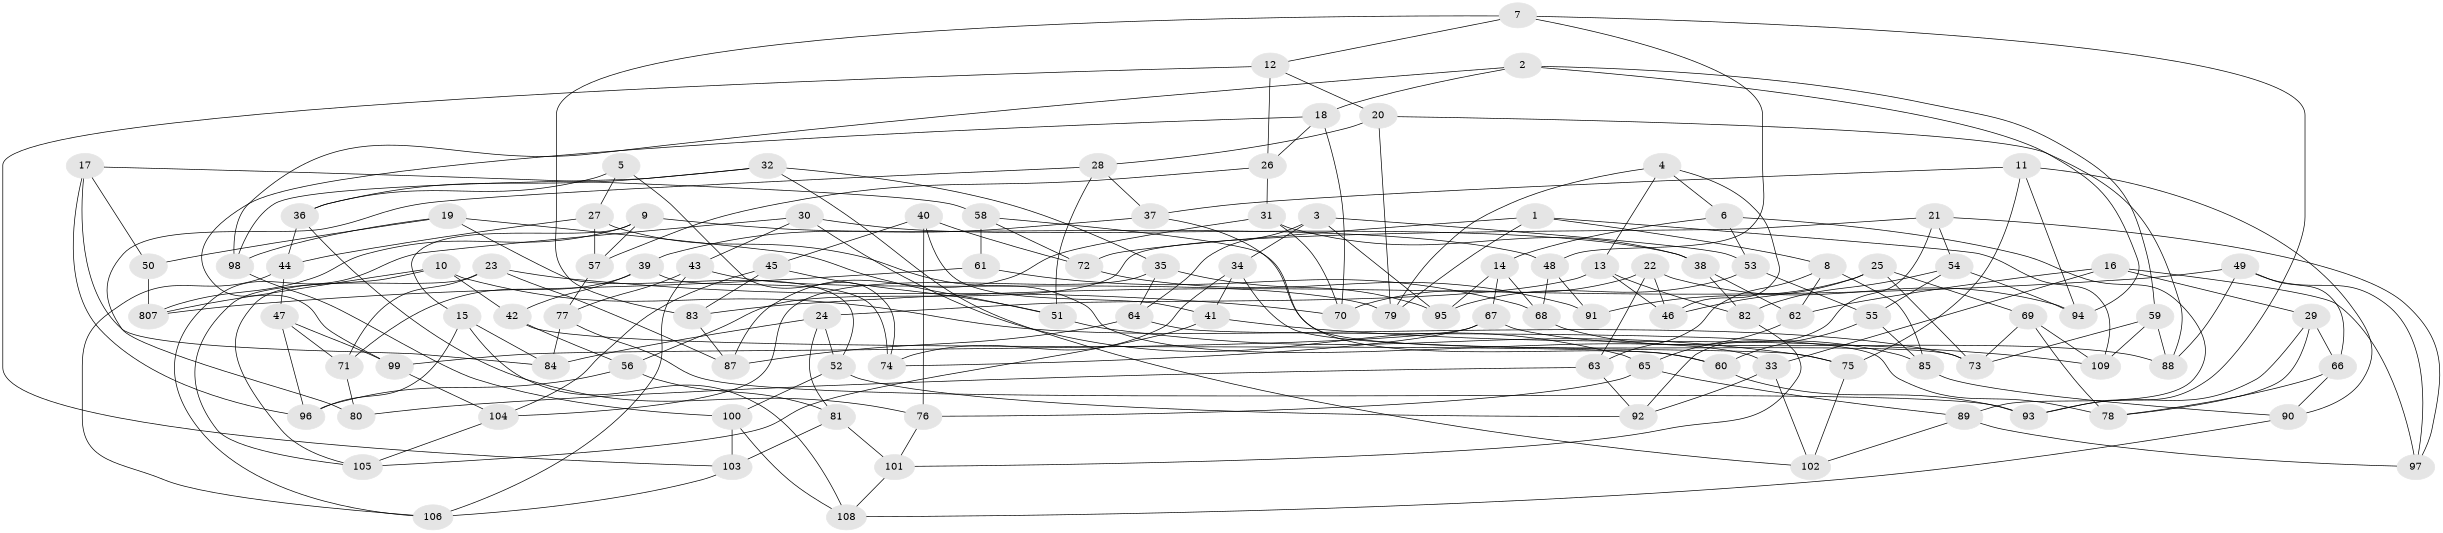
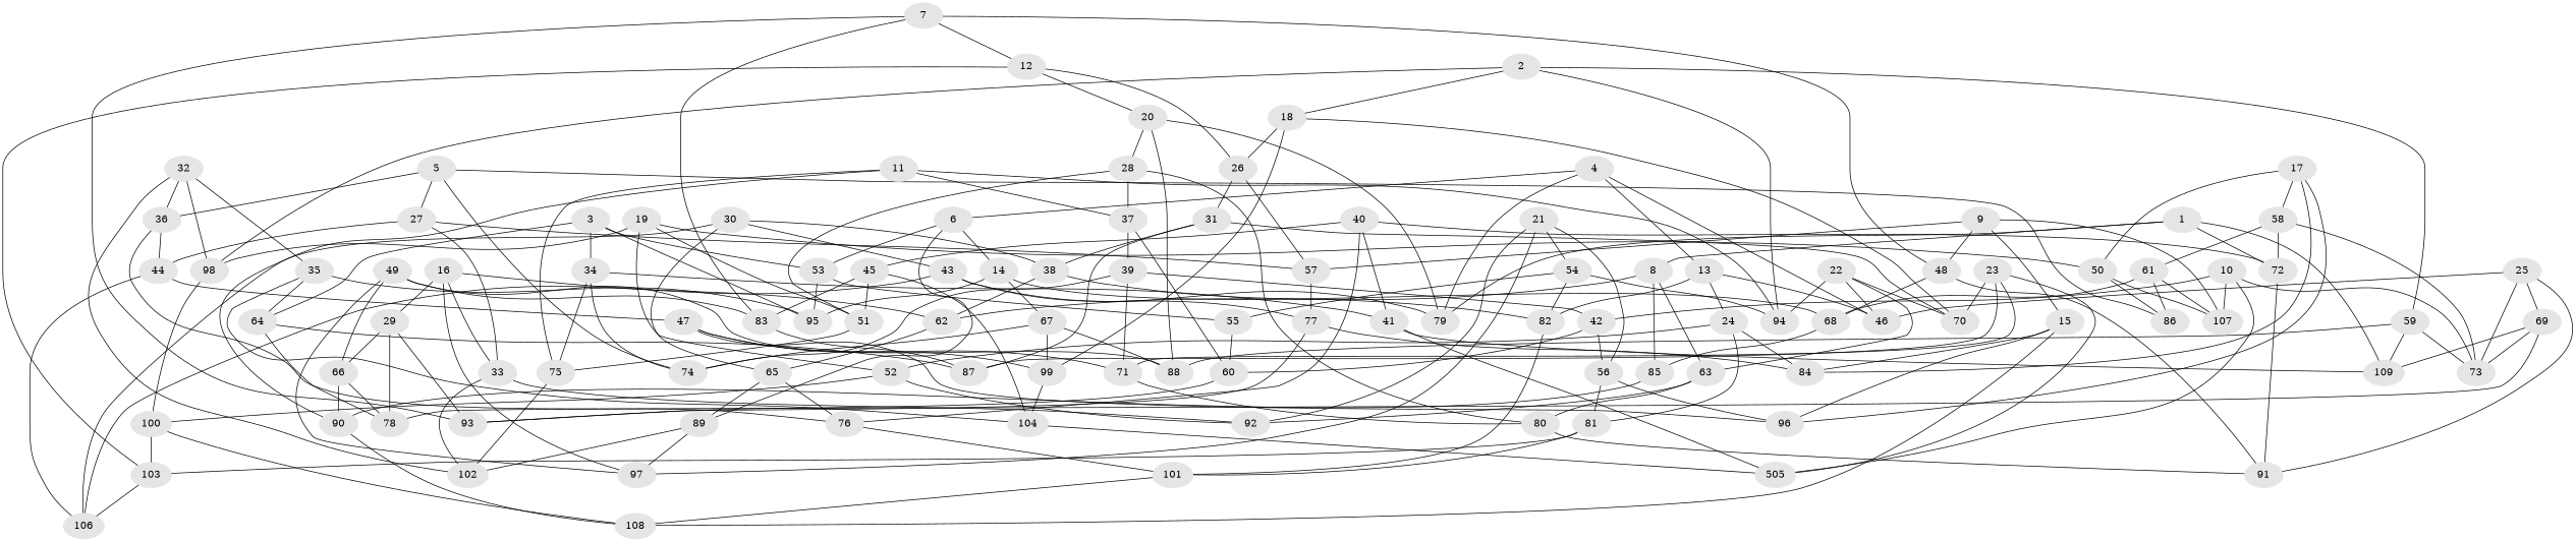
  graph {
    node [color=gray90 style=filled]
    1
    8
    72
    79
    109
    62
    63
    85
    91
    2
    18
    59
    94
    98
    26
    70
    99
    73
    88
    100
    3
    34
    53
    64
    95
    74
    75
    41
    55
    87
    78
    4
    6
    13
    46
    14
    89
    24
    82
    5
    27
    36
+   86
    57
    33
    44
    76
    67
    68
    97
    102
    7
    12
    48
    83
    93
    20
    103
    65
    92
    80
    90
    9
    15
-   107 [label=807]
+   107
    84
    96
    108
    77
    10
    42
-   105
+   105 [label=505]
    56
    60
    11
    37
    39
    28
    31
    106
    52
    81
    101
    16
    29
    66
    17
    50
    58
    61
    104
    19
    51
    21
    54
    22
    23
    71
    25
    69
    38
    47
    30
    43
    32
    35
    40
    45
    49
    1 -- 8
    1 -- 72
    1 -- 79
    1 -- 109
    8 -- 62
    8 -- 63
    8 -- 85
    72 -- 91
    62 -- 65
    63 -- 92
    63 -- 80
    85 -- 90
    2 -- 18
    2 -- 59
    2 -- 94
    2 -- 98
    18 -- 26
    18 -- 70
    18 -- 99
    59 -- 109
    59 -- 73
    59 -- 88
    98 -- 100
    26 -- 57
    26 -- 31
    99 -- 104
    100 -- 103
    100 -- 108
    3 -- 34
    3 -- 53
    3 -- 64
    3 -- 95
    34 -- 74
    34 -- 75
    34 -- 41
    53 -- 95
    53 -- 55
    64 -- 87
    64 -- 78
    75 -- 102
    41 -- 109
    41 -- 105
-   55 -- 85
    55 -- 60
    4 -- 79
    4 -- 6
    4 -- 13
    4 -- 46
    6 -- 53
    6 -- 14
    6 -- 89
    13 -- 46
    13 -- 24
    13 -- 82
    14 -- 95
    14 -- 67
    14 -- 68
    89 -- 97
    89 -- 102
    24 -- 84
    24 -- 52
    24 -- 81
    82 -- 101
    5 -- 74
    5 -- 27
    5 -- 36
+   5 -- 86
    27 -- 57
    27 -- 33
    27 -- 44
    36 -- 44
    36 -- 76
    57 -- 77
    33 -- 102
    33 -- 92
    44 -- 106
    44 -- 47
    76 -- 101
    67 -- 99
    67 -- 88
    67 -- 74
    68 -- 85
    7 -- 12
    7 -- 48
    7 -- 83
    7 -- 93
    12 -- 26
    12 -- 20
    12 -- 103
    48 -- 91
    48 -- 68
    83 -- 87
    20 -- 79
    20 -- 88
    20 -- 28
    103 -- 106
    65 -- 89
    65 -- 76
+   80 -- 91
    90 -- 108
    9 -- 57
    9 -- 48
    9 -- 15
    9 -- 107
    15 -- 84
    15 -- 96
    15 -- 108
    77 -- 93
    77 -- 84
    10 -- 73
    10 -- 107
    10 -- 42
    10 -- 105
    42 -- 56
    42 -- 60
    56 -- 96
    56 -- 81
    60 -- 93
    11 -- 94
    11 -- 75
    11 -- 90
    11 -- 37
    37 -- 60
    37 -- 39
    39 -- 74
    39 -- 42
    39 -- 71
    28 -- 80
    28 -- 37
    28 -- 51
    31 -- 70
    31 -- 87
    31 -- 38
    52 -- 100
    52 -- 92
    81 -- 103
    81 -- 101
    101 -- 108
    16 -- 62
    16 -- 33
    16 -- 97
    16 -- 29
    29 -- 78
    29 -- 93
    29 -- 66
    66 -- 78
    66 -- 90
    17 -- 84
    17 -- 96
    17 -- 50
    17 -- 58
+   50 -- 86
    50 -- 107
    58 -- 72
    58 -- 73
    58 -- 61
+   61 -- 86
    61 -- 68
    61 -- 107
    104 -- 105
    19 -- 98
    19 -- 52
    19 -- 50
    19 -- 51
    51 -- 75
    21 -- 97
    21 -- 92
    21 -- 56
    21 -- 54
    54 -- 94
    54 -- 55
    54 -- 82
    22 -- 63
    22 -- 94
    22 -- 70
    22 -- 46
    23 -- 70
    23 -- 87
    23 -- 105
    23 -- 71
    71 -- 80
    25 -- 91
    25 -- 73
    25 -- 46
    25 -- 69
    69 -- 109
    69 -- 73
    69 -- 78
    38 -- 62
    38 -- 82
    47 -- 99
    47 -- 96
    47 -- 71
    30 -- 65
    30 -- 106
    30 -- 38
    30 -- 43
    43 -- 79
    43 -- 77
    43 -- 106
    32 -- 98
    32 -- 36
    32 -- 102
    32 -- 35
    35 -- 64
    35 -- 95
    35 -- 104
    40 -- 72
    40 -- 41
    40 -- 76
    40 -- 45
    45 -- 83
    45 -- 104
    45 -- 51
    49 -- 88
    49 -- 97
    49 -- 83
    49 -- 66
  }
